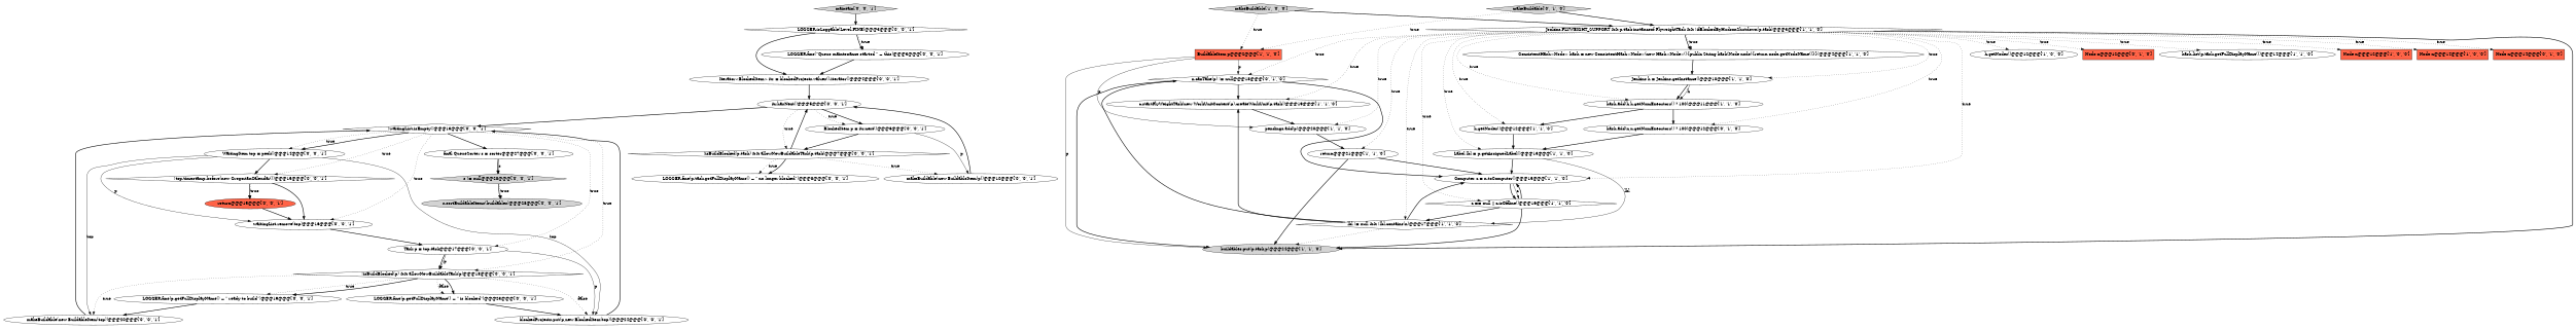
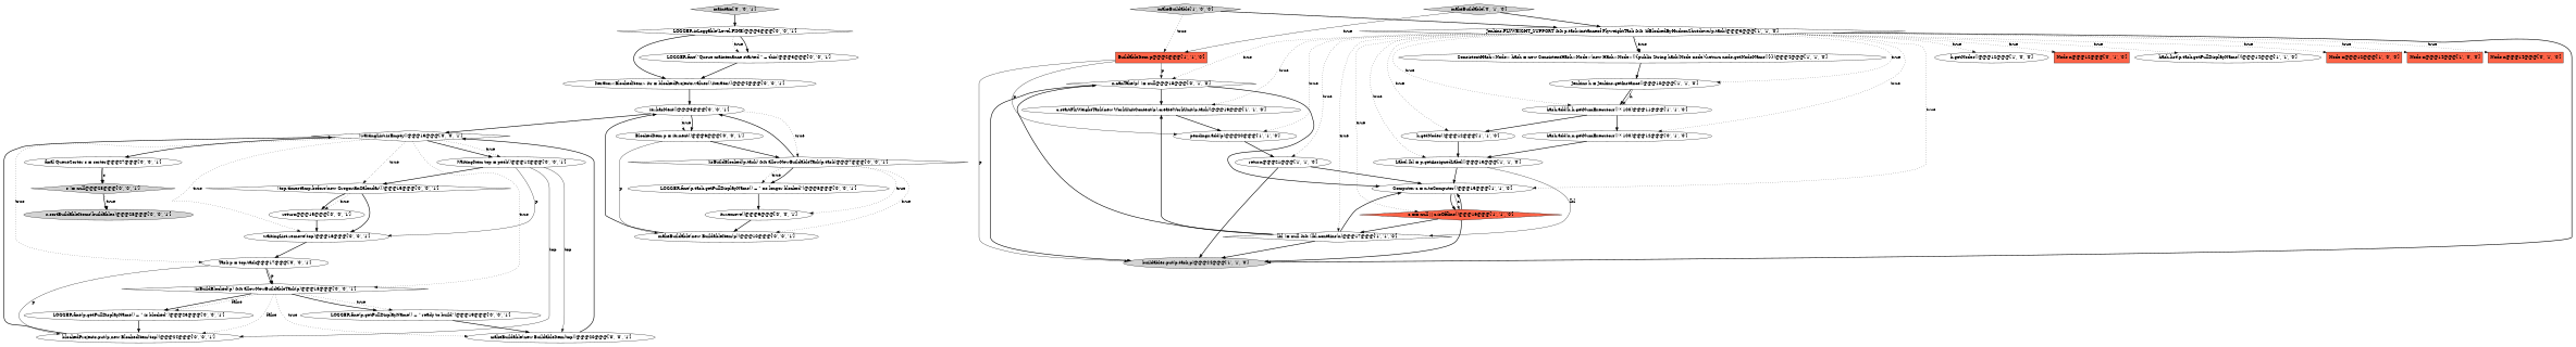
  digraph {
    node [fillcolor=white shape=ellipse style=filled]
    edge [style=bold]
    n1 [label="LOGGER.isLoggable(Level.FINE)@@@3@@@['0', '0', '1']" shape=diamond]
    n2 [label="Iterator<BlockedItem> itr = blockedProjects.values().iterator()@@@4@@@['0', '0', '1']"]
    n3 [label="LOGGER.fine(\"Queue maintenance started \" + this)@@@3@@@['0', '0', '1']"]
    n4 [label="itr.hasNext()@@@5@@@['0', '0', '1']"]
    n5 [fillcolor=lightgray label="maintain['0', '0', '1']" shape=diamond]
    n6 [label="n.canTake(p) != null@@@18@@@['0', '1', '0']" shape=diamond]
    n7 [label="c.startFlyWeightTask(new WorkUnitContext(p).createWorkUnit(p.task))@@@19@@@['1', '1', '0']"]
    n8 [label="Computer c = n.toComputer()@@@15@@@['1', '1', '0']"]
    n9 [fillcolor=lightgray label="buildables.put(p.task,p)@@@24@@@['1', '1', '0']"]
    n10 [label="pendings.add(p)@@@20@@@['1', '1', '0']"]
-   n11 [label="c == null || c.isOffline()@@@16@@@['1', '1', '0']" shape=diamond]
+   n11 [fillcolor=tomato label="c == null || c.isOffline()@@@16@@@['1', '1', '0']" shape=diamond]
    n12 [label="return@@@21@@@['1', '1', '0']"]
    n13 [label="h.getNodes()@@@12@@@['1', '0', '0']"]
    n14 [label="WaitingItem top = peek()@@@14@@@['0', '0', '1']"]
    n15 [label="waitingList.remove(top)@@@16@@@['0', '0', '1']"]
    n16 [label="blockedProjects.put(p,new BlockedItem(top))@@@24@@@['0', '0', '1']"]
    n17 [label="makeBuildable(new BuildableItem(top))@@@20@@@['0', '0', '1']"]
    n18 [label="!top.timestamp.before(new GregorianCalendar())@@@15@@@['0', '0', '1']" shape=diamond]
    n19 [label="Task p = top.task@@@17@@@['0', '0', '1']"]
    n20 [label="!waitingList.isEmpty()@@@13@@@['0', '0', '1']" shape=diamond]
-   n21 [fillcolor=tomato label="return@@@15@@@['0', '0', '1']"]
+   n21 [label="return@@@15@@@['0', '0', '1']"]
    n22 [fillcolor=tomato label="BuildableItem p@@@2@@@['1', '1', '0']" shape=box]
    n23 [fillcolor=tomato label="Node n@@@12@@@['0', '1', '0']" shape=box]
    n24 [label="lbl != null && !lbl.contains(n)@@@17@@@['1', '1', '0']" shape=diamond]
    n25 [label="!isBuildBlocked(p) && allowNewBuildableTask(p)@@@18@@@['0', '0', '1']" shape=diamond]
    n26 [label="hash.list(p.task.getFullDisplayName())@@@14@@@['1', '1', '0']"]
    n27 [label="!isBuildBlocked(p.task) && allowNewBuildableTask(p.task)@@@7@@@['0', '0', '1']" shape=diamond]
    n28 [label="BlockedItem p = itr.next()@@@6@@@['0', '0', '1']"]
+   n29 [label="itr.remove()@@@9@@@['0', '0', '1']"]
    n30 [label="makeBuildable(new BuildableItem(p))@@@10@@@['0', '0', '1']"]
    n31 [label="final QueueSorter s = sorter@@@27@@@['0', '0', '1']"]
    n32 [label="LOGGER.fine(p.task.getFullDisplayName() + \" no longer blocked\")@@@8@@@['0', '0', '1']"]
    n33 [label="LOGGER.fine(p.getFullDisplayName() + \" is blocked\")@@@23@@@['0', '0', '1']"]
    n34 [label="LOGGER.fine(p.getFullDisplayName() + \" ready to build\")@@@19@@@['0', '0', '1']"]
    n35 [fillcolor=lightgray label="s != null@@@28@@@['0', '0', '1']" shape=diamond]
    n36 [label="Jenkins h = Jenkins.getInstance()@@@10@@@['1', '1', '0']"]
    n37 [label="hash.add(h,h.getNumExecutors() * 100)@@@11@@@['1', '1', '0']"]
    n38 [label="hash.add(n,n.getNumExecutors() * 100)@@@12@@@['0', '1', '0']"]
    n39 [label="h.getNodes()@@@12@@@['1', '1', '0']"]
    n40 [label="Label lbl = p.getAssignedLabel()@@@13@@@['1', '1', '0']"]
    n41 [fillcolor=tomato label="Node n@@@12@@@['1', '0', '0']" shape=box]
    n42 [fillcolor=lightgray label="s.sortBuildableItems(buildables)@@@28@@@['0', '0', '1']"]
    n43 [fillcolor=lightgray label="makeBuildable['1', '0', '0']" shape=diamond]
    n44 [label="Jenkins.FLYWEIGHT_SUPPORT && p.task instanceof FlyweightTask && !ifBlockedByHudsonShutdown(p.task)@@@3@@@['1', '1', '0']" shape=diamond]
    n45 [label="ConsistentHash<Node> hash = new ConsistentHash<Node>(new Hash<Node>(){public String hash(Node node){return node.getNodeName()}})@@@4@@@['1', '1', '0']"]
    n46 [fillcolor=tomato label="Node n@@@14@@@['1', '0', '0']" shape=box]
    n47 [fillcolor=tomato label="Node n@@@14@@@['0', '1', '0']" shape=box]
    n48 [fillcolor=lightgray label="makeBuildable['0', '1', '0']" shape=diamond]
    n1 -> n2
    n1 -> n3
    n1 -> n3 [label=true style=dotted]
    n2 -> n4
    n3 -> n2
    n4 -> n20
    n4 -> n27 [label=true style=dotted]
    n4 -> n28
    n4 -> n28 [label=true style=dotted]
    n5 -> n1
    n6 -> n7
    n6 -> n8
    n6 -> n9
    n7 -> n10
    n8 -> n11
    n8 -> n11 [label=c style=solid]
    n10 -> n12
    n11 -> n8
    n11 -> n9
    n11 -> n24
    n12 -> n8
    n12 -> n9
    n14 -> n15 [label=p style=solid]
    n14 -> n16 [label=top style=solid]
    n14 -> n17 [label=top style=solid]
    n14 -> n18
    n15 -> n19
    n16 -> n20
    n17 -> n20
    n18 -> n15
    n18 -> n21 [label=true style=dotted]
    n18 -> n21
    n19 -> n16 [label=p style=solid]
    n19 -> n25 [label=p style=solid]
    n19 -> n25
    n20 -> n14 [label=true style=dotted]
    n20 -> n14
    n20 -> n15 [label=true style=dotted]
    n20 -> n18 [label=true style=dotted]
    n20 -> n19 [label=true style=dotted]
    n20 -> n25 [label=true style=dotted]
    n20 -> n31
    n21 -> n15
    n22 -> n6 [label=p style=solid]
    n22 -> n9 [label=p style=solid]
    n22 -> n10 [label=p style=solid]
    n24 -> n6
    n24 -> n7
    n24 -> n8
-   n24 -> n9 [style=dotted]
+   n24 -> n9
    n25 -> n16 [label=false style=dotted]
    n25 -> n17 [label=true style=dotted]
    n25 -> n33
    n25 -> n33 [label=false style=dotted]
    n25 -> n34 [label=true style=dotted]
    n25 -> n34
    n27 -> n4
+   n27 -> n29 [label=true style=dotted]
    n27 -> n30 [label=true style=dotted]
    n27 -> n32 [label=true style=dotted]
    n27 -> n32
    n28 -> n27
    n28 -> n30 [label=p style=solid]
+   n29 -> n30
    n30 -> n4
    n31 -> n35 [label=s style=solid]
    n31 -> n35
+   n32 -> n29
    n33 -> n16
    n34 -> n17
    n35 -> n42
    n35 -> n42 [label=true style=dotted]
    n36 -> n37
    n36 -> n37 [label=h style=solid]
    n37 -> n38
    n37 -> n39
    n38 -> n40
    n39 -> n40
    n40 -> n8
    n40 -> n24 [label=lbl style=solid]
    n43 -> n22 [label=true style=dotted]
    n43 -> n44
    n44 -> n6 [label=true style=dotted]
    n44 -> n7 [label=true style=dotted]
    n44 -> n8 [label=true style=dotted]
    n44 -> n9
    n44 -> n10 [label=true style=dotted]
    n44 -> n11 [label=true style=dotted]
    n44 -> n12 [label=true style=dotted]
    n44 -> n13 [label=true style=dotted]
    n44 -> n23 [label=true style=dotted]
    n44 -> n24 [label=true style=dotted]
    n44 -> n26 [label=true style=dotted]
    n44 -> n36 [label=true style=dotted]
    n44 -> n37 [label=true style=dotted]
    n44 -> n38 [label=true style=dotted]
    n44 -> n39 [label=true style=dotted]
    n44 -> n40 [label=true style=dotted]
    n44 -> n41 [label=true style=dotted]
    n44 -> n45
    n44 -> n45 [label=true style=dotted]
    n44 -> n46 [label=true style=dotted]
    n44 -> n47 [label=true style=dotted]
    n45 -> n36
-   n48 -> n22 [label=true style=dotted]
+   n48 -> n22 [label=true style=solid]
    n48 -> n44
  }
